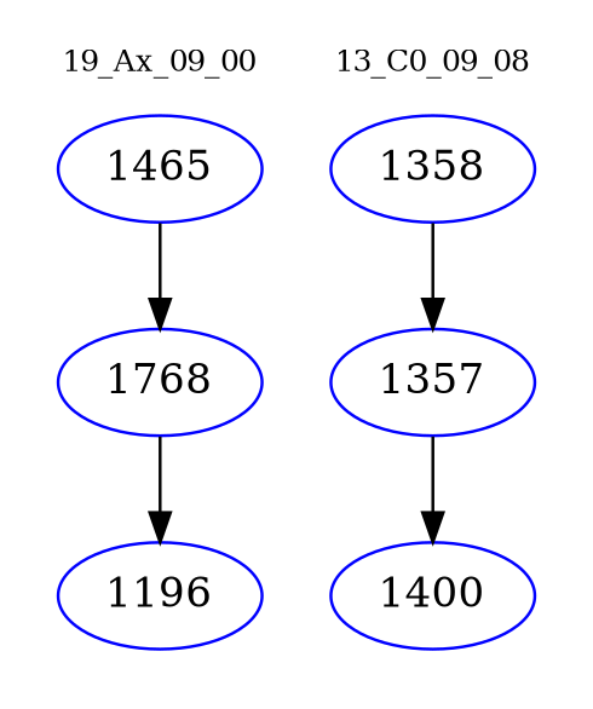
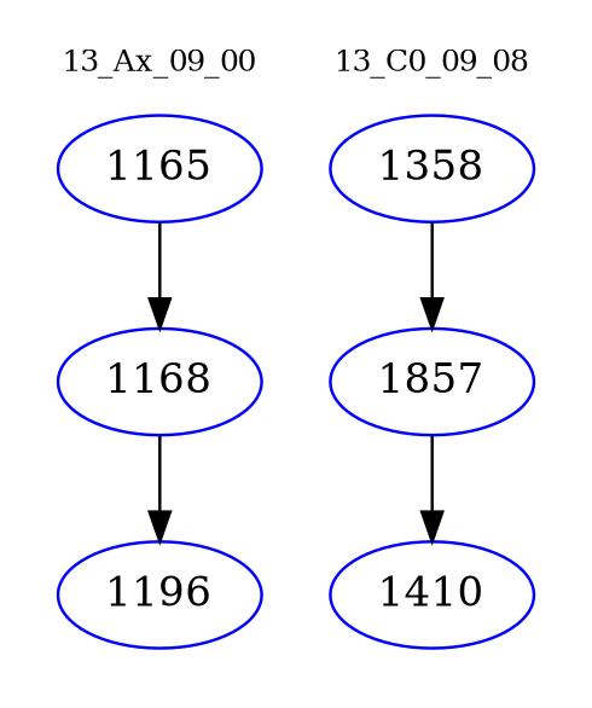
  digraph {
    node [color=blue]
    edge [color=black]
-   n1 [label=1465]
-   n2 [label=1768]
+   n1 [label=1165]
+   n2 [label=1168]
    n3 [label=1196]
    n4 [label=1358]
-   n5 [label=1357]
-   n6 [label=1400]
+   n5 [label=1857]
+   n6 [label=1410]
    subgraph cluster_1 {
      color=white
      fontsize=10
-     label="19_Ax_09_00"
+     label="13_Ax_09_00"
      n1
      n2
      n3
    }
    subgraph cluster_2 {
      color=white
      fontsize=10
      label="13_C0_09_08"
      n4
      n5
      n6
    }
    n1 -> n2
    n2 -> n3
    n4 -> n5
    n5 -> n6
  }
